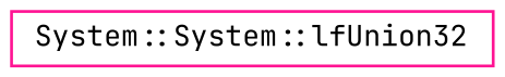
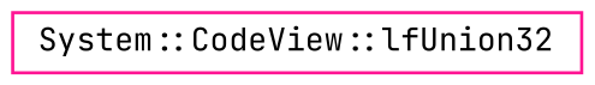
  digraph {
    rankdir=LR
    fontname="JetBrains Mono"
-   n1 [color=deeppink fillcolor=white fontname="JetBrains Mono" fontsize=10 height=0.2 label="System::System::lfUnion32" shape=box style=filled width=0.4]
+   n1 [color=deeppink fillcolor=white fontname="JetBrains Mono" fontsize=10 height=0.2 label="System::CodeView::lfUnion32" shape=box style=filled width=0.4]
  }
